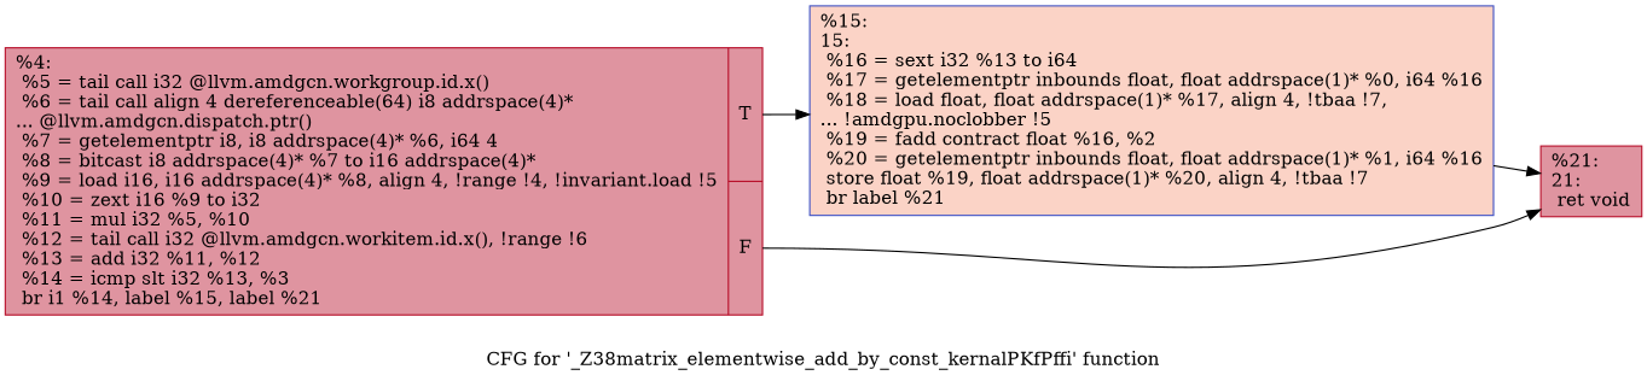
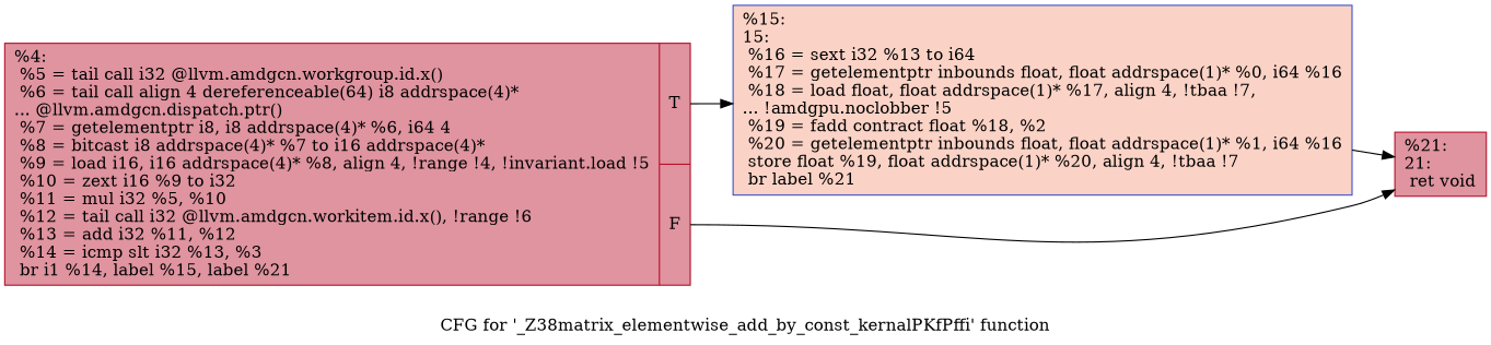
  digraph {
    label="CFG for '_Z38matrix_elementwise_add_by_const_kernalPKfPffi' function"
    rankdir=LR
    node [color="#b70d28ff" fillcolor="#b70d2870" shape=record style=filled]
    n1 [label="{%4:\l  %5 = tail call i32 @llvm.amdgcn.workgroup.id.x()\l  %6 = tail call align 4 dereferenceable(64) i8 addrspace(4)*\l... @llvm.amdgcn.dispatch.ptr()\l  %7 = getelementptr i8, i8 addrspace(4)* %6, i64 4\l  %8 = bitcast i8 addrspace(4)* %7 to i16 addrspace(4)*\l  %9 = load i16, i16 addrspace(4)* %8, align 4, !range !4, !invariant.load !5\l  %10 = zext i16 %9 to i32\l  %11 = mul i32 %5, %10\l  %12 = tail call i32 @llvm.amdgcn.workitem.id.x(), !range !6\l  %13 = add i32 %11, %12\l  %14 = icmp slt i32 %13, %3\l  br i1 %14, label %15, label %21\l|{<s0>T|<s1>F}}"]
-   n2 [color="#3d50c3ff" fillcolor="#f59c7d70" label="{%15:\l15:                                               \l  %16 = sext i32 %13 to i64\l  %17 = getelementptr inbounds float, float addrspace(1)* %0, i64 %16\l  %18 = load float, float addrspace(1)* %17, align 4, !tbaa !7,\l... !amdgpu.noclobber !5\l  %19 = fadd contract float %16, %2\l  %20 = getelementptr inbounds float, float addrspace(1)* %1, i64 %16\l  store float %19, float addrspace(1)* %20, align 4, !tbaa !7\l  br label %21\l}"]
+   n2 [color="#3d50c3ff" fillcolor="#f59c7d70" label="{%15:\l15:                                               \l  %16 = sext i32 %13 to i64\l  %17 = getelementptr inbounds float, float addrspace(1)* %0, i64 %16\l  %18 = load float, float addrspace(1)* %17, align 4, !tbaa !7,\l... !amdgpu.noclobber !5\l  %19 = fadd contract float %18, %2\l  %20 = getelementptr inbounds float, float addrspace(1)* %1, i64 %16\l  store float %19, float addrspace(1)* %20, align 4, !tbaa !7\l  br label %21\l}"]
    n3 [label="{%21:\l21:                                               \l  ret void\l}"]
    n1 -> n2 [tailport=s0]
    n1 -> n3 [tailport=s1]
    n2 -> n3
  }
